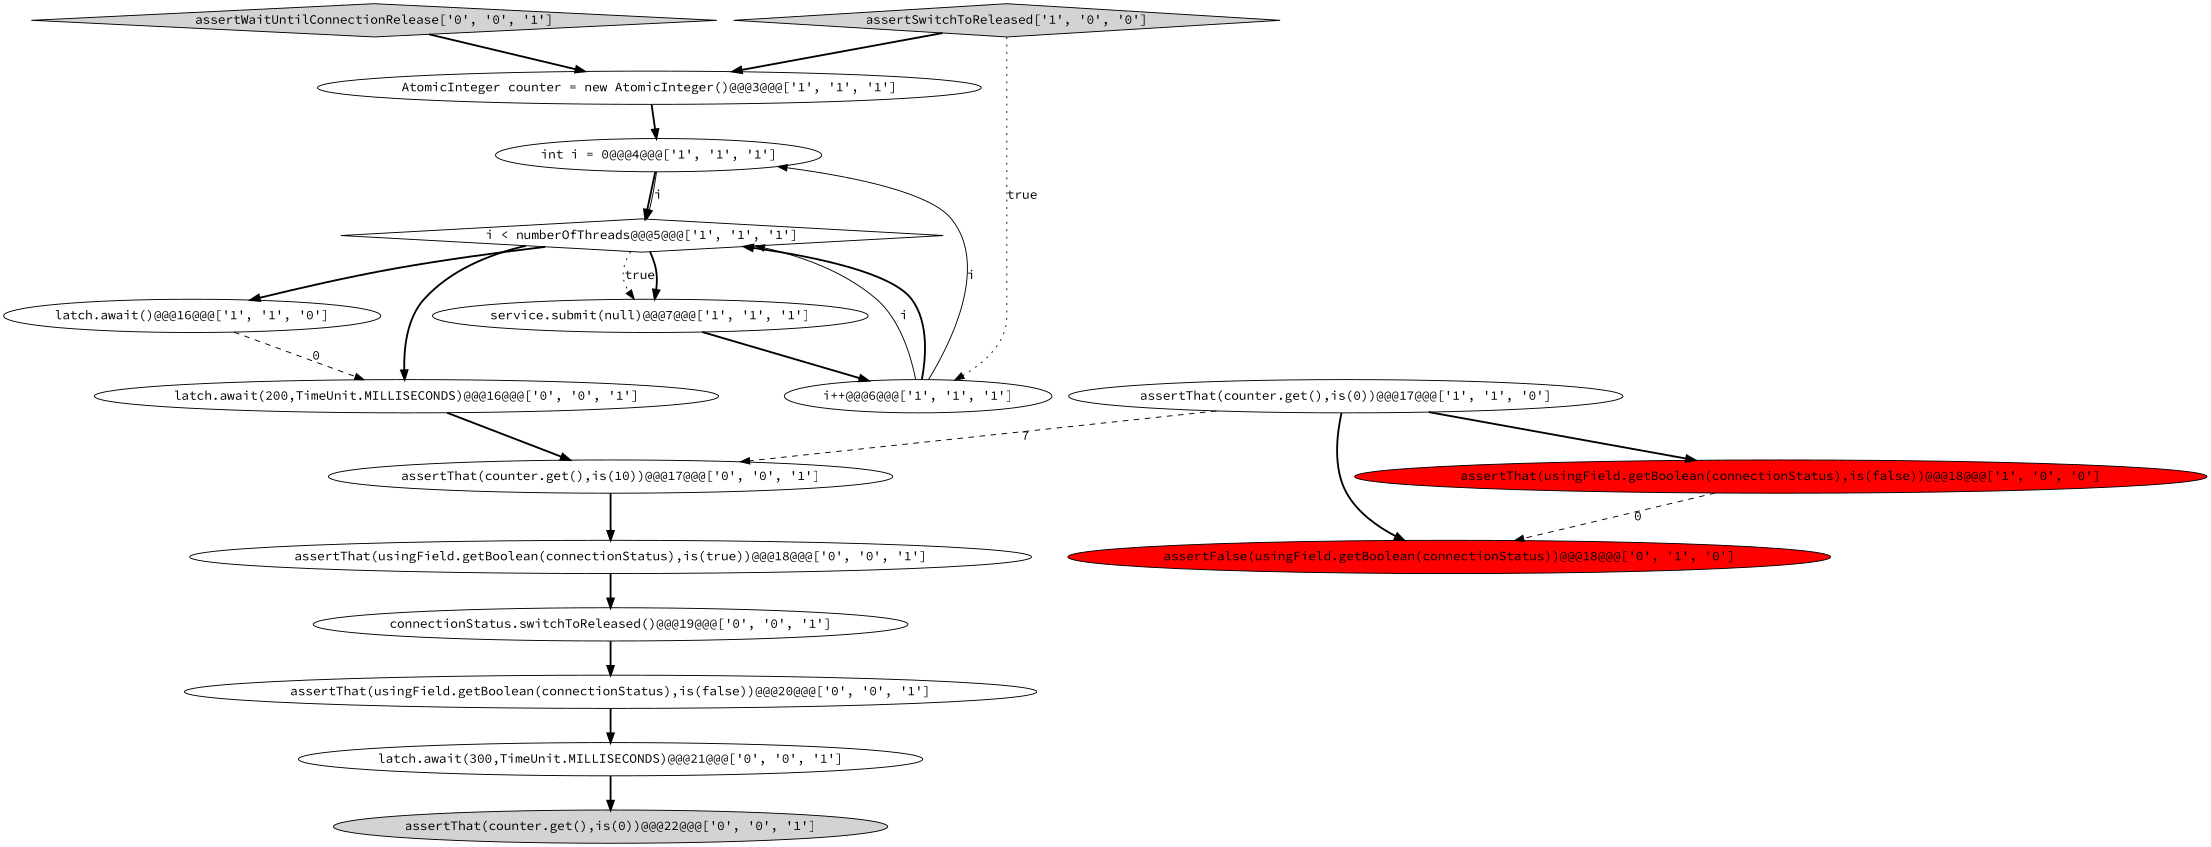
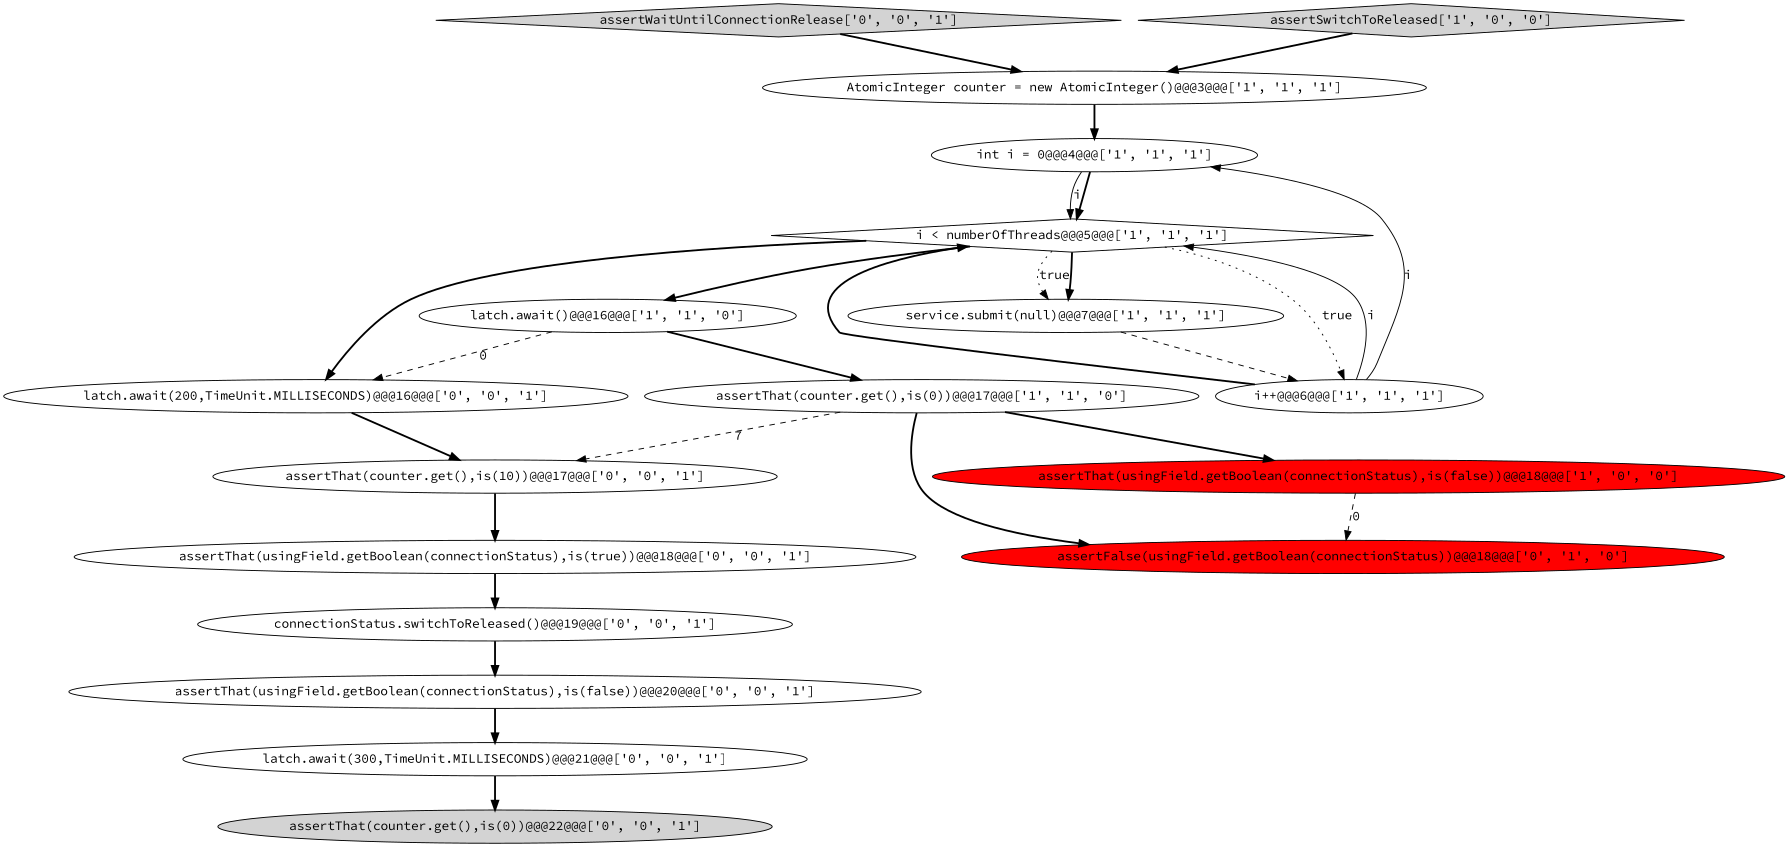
  digraph {
    fontname="Source Code Pro"
    node [fillcolor=white fontname="Source Code Pro" shape=ellipse style=filled]
    edge [fontname="Source Code Pro" style=bold]
    n1 [fillcolor=lightgray label="assertWaitUntilConnectionRelease['0', '0', '1']" shape=diamond]
    n2 [label="AtomicInteger counter = new AtomicInteger()@@@3@@@['1', '1', '1']"]
    n3 [label="int i = 0@@@4@@@['1', '1', '1']"]
    n4 [fillcolor=lightgray label="assertSwitchToReleased['1', '0', '0']" shape=diamond]
    n5 [label="latch.await(300,TimeUnit.MILLISECONDS)@@@21@@@['0', '0', '1']"]
    n6 [fillcolor=lightgray label="assertThat(counter.get(),is(0))@@@22@@@['0', '0', '1']"]
    n7 [label="latch.await()@@@16@@@['1', '1', '0']"]
    n8 [label="assertThat(counter.get(),is(0))@@@17@@@['1', '1', '0']"]
    n9 [label="latch.await(200,TimeUnit.MILLISECONDS)@@@16@@@['0', '0', '1']"]
    n10 [fillcolor=red label="assertFalse(usingField.getBoolean(connectionStatus))@@@18@@@['0', '1', '0']"]
    n11 [label="assertThat(counter.get(),is(10))@@@17@@@['0', '0', '1']"]
    n12 [fillcolor=red label="assertThat(usingField.getBoolean(connectionStatus),is(false))@@@18@@@['1', '0', '0']"]
    n13 [label="i < numberOfThreads@@@5@@@['1', '1', '1']" shape=diamond]
    n14 [label="assertThat(usingField.getBoolean(connectionStatus),is(false))@@@20@@@['0', '0', '1']"]
    n15 [label="assertThat(usingField.getBoolean(connectionStatus),is(true))@@@18@@@['0', '0', '1']"]
    n16 [label="connectionStatus.switchToReleased()@@@19@@@['0', '0', '1']"]
    n17 [label="service.submit(null)@@@7@@@['1', '1', '1']"]
    n18 [label="i++@@@6@@@['1', '1', '1']"]
    n1 -> n2
    n2 -> n3
    n3 -> n13
    n3 -> n13 [label=i style=solid]
    n4 -> n2
    n5 -> n6
+   n7 -> n8
    n7 -> n9 [label=0 style=dashed]
    n8 -> n10
    n8 -> n11 [label=7 style=dashed]
    n8 -> n12
    n9 -> n11
    n11 -> n15
    n12 -> n10 [label=0 style=dashed]
    n13 -> n7
    n13 -> n9
    n13 -> n17 [label=true style=dotted]
    n13 -> n17
-   n4 -> n18 [label=true style=dotted]
+   n13 -> n18 [label=true style=dotted]
    n14 -> n5
    n15 -> n16
    n16 -> n14
-   n17 -> n18
+   n17 -> n18 [style=dashed]
    n18 -> n3 [label=i style=solid]
    n18 -> n13 [label=i style=solid]
    n18 -> n13
  }
